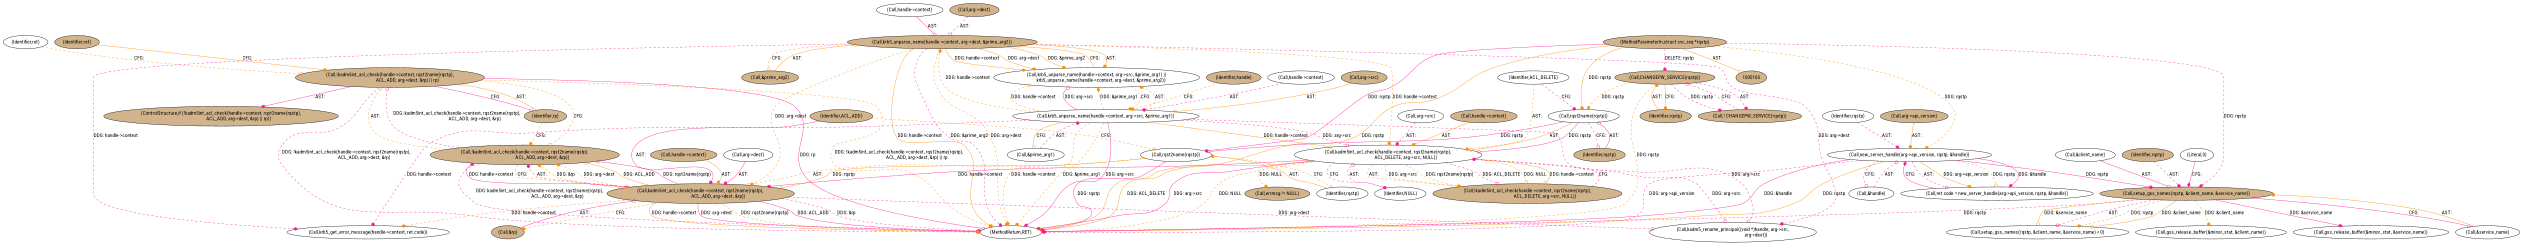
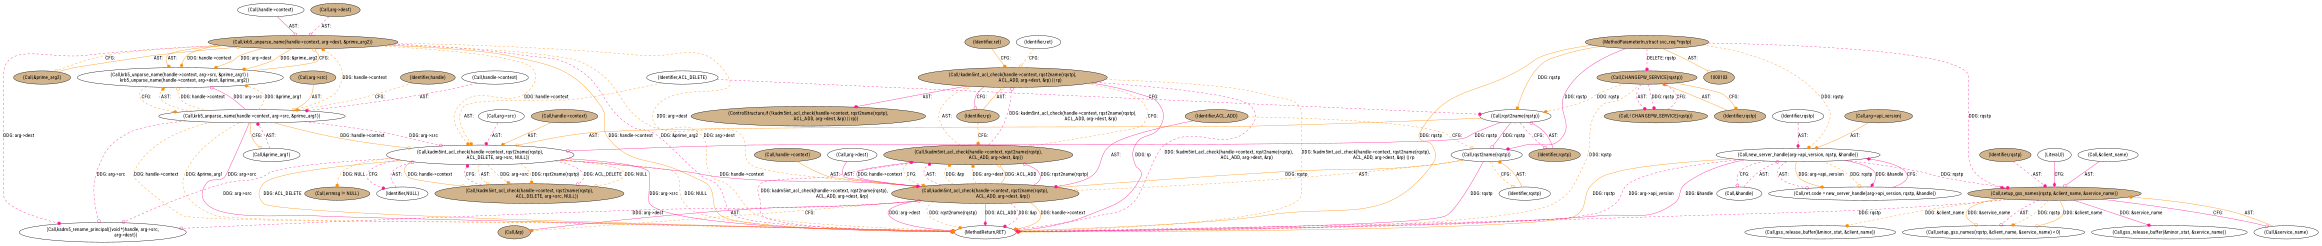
  digraph {
    fontname="Roboto Condensed"
    node [fillcolor=white fontname="Roboto Condensed" style=filled]
    edge [arrowhead=odot color=darkorange fontname="Roboto Condensed" style=dashed]
    n1 [fillcolor=tan label="(Call,!kadm5int_acl_check(handle->context, rqst2name(rqstp),\n                                ACL_ADD, arg->dest, &rp) || rp)"]
    n2 [fillcolor=tan label="(Call,!kadm5int_acl_check(handle->context, rqst2name(rqstp),\n                                ACL_ADD, arg->dest, &rp))"]
    n3 [fillcolor=tan label="(Identifier,rp)"]
    n4 [label="(MethodReturn,RET)"]
    n5 [fillcolor=tan label="(ControlStructure,if (!kadm5int_acl_check(handle->context, rqst2name(rqstp),\n                                ACL_ADD, arg->dest, &rp) || rp))"]
    n6 [fillcolor=tan label="(Call,kadm5int_acl_check(handle->context, rqst2name(rqstp),\n                                ACL_ADD, arg->dest, &rp))"]
-   n7 [label="(Call,krb5_get_error_message(handle->context, ret.code))"]
    n8 [fillcolor=tan label="(Call,&rp)"]
    n9 [label="(Call,kadm5_rename_principal((void *)handle, arg->src,\n                                          arg->dest))"]
    n10 [label="(Call,kadm5int_acl_check(handle->context, rqst2name(rqstp),\n                                ACL_DELETE, arg->src, NULL))"]
    n11 [fillcolor=tan label="(Call,errmsg != NULL)"]
    n12 [label="(Identifier,NULL)"]
    n13 [fillcolor=tan label="(Call,!kadm5int_acl_check(handle->context, rqst2name(rqstp),\n                                ACL_DELETE, arg->src, NULL))"]
    n14 [fillcolor=tan label="(Call,krb5_unparse_name(handle->context, arg->dest, &prime_arg2))"]
    n15 [label="(Call,krb5_unparse_name(handle->context, arg->src, &prime_arg1) ||\n        krb5_unparse_name(handle->context, arg->dest, &prime_arg2))"]
    n16 [fillcolor=tan label="(Call,&prime_arg2)"]
    n17 [label="(Call,krb5_unparse_name(handle->context, arg->src, &prime_arg1))"]
    n18 [label="(Call,&prime_arg1)"]
    n19 [label="(Call,rqst2name(rqstp))"]
    n20 [label="(Call,rqst2name(rqstp))"]
    n21 [fillcolor=tan label="(Identifier,rqstp)"]
    n22 [label="(Identifier,rqstp)"]
    n23 [fillcolor=tan label="(Call,CHANGEPW_SERVICE(rqstp))"]
    n24 [fillcolor=tan label="(Identifier,rqstp)"]
    n25 [fillcolor=tan label="(Call,! CHANGEPW_SERVICE(rqstp))"]
    n26 [fillcolor=tan label="(Call,setup_gss_names(rqstp, &client_name, &service_name))"]
    n27 [label="(Call,gss_release_buffer(&minor_stat, &client_name))"]
    n28 [label="(Call,gss_release_buffer(&minor_stat, &service_name))"]
    n29 [label="(Call,&service_name)"]
    n30 [label="(Call,setup_gss_names(rqstp, &client_name, &service_name) < 0)"]
    n31 [label="(Call,new_server_handle(arg->api_version, rqstp, &handle))"]
    n32 [label="(Call,&handle)"]
    n33 [label="(Call,ret.code = new_server_handle(arg->api_version, rqstp, &handle))"]
    n34 [fillcolor=tan label="(MethodParameterIn,struct svc_req *rqstp)"]
    1000103 [fillcolor=tan]
    n36 [fillcolor=tan label="(Identifier,handle)"]
    n37 [label="(Identifier,ret)"]
    n38 [label="(Call,handle->context)"]
    n39 [fillcolor=tan label="(Call,handle->context)"]
    n40 [label="(Identifier,ACL_DELETE)"]
    n41 [label="(Call,arg->src)"]
    n42 [fillcolor=tan label="(Identifier,rqstp)"]
    n43 [label="(Call,handle->context)"]
    n44 [fillcolor=tan label="(Call,handle->context)"]
    n45 [fillcolor=tan label="(Identifier,ACL_ADD)"]
    n46 [label="(Literal,0)"]
    n47 [fillcolor=tan label="(Call,arg->src)"]
    n48 [fillcolor=tan label="(Call,arg->dest)"]
    n49 [fillcolor=tan label="(Call,arg->api_version)"]
    n50 [label="(Call,arg->dest)"]
    n51 [label="(Identifier,rqstp)"]
    n52 [fillcolor=tan label="(Identifier,ret)"]
    n53 [label="(Call,&client_name)"]
    n1 -> n2 [label="CFG: "]
    n1 -> n3 [color=deeppink label="CFG: " style=solid]
    n1 -> n4 [color=deeppink label="DDG: rp" style=solid]
    n1 -> n4 [arrowhead=dot label="DDG: !kadm5int_acl_check(handle->context, rqst2name(rqstp),\n                                ACL_ADD, arg->dest, &rp) || rp"]
    n1 -> n4 [arrowhead=diamond color=deeppink label="DDG: !kadm5int_acl_check(handle->context, rqst2name(rqstp),\n                                ACL_ADD, arg->dest, &rp)"]
    n1 -> n5 [arrowhead=diamond color=deeppink label="AST: " style=solid]
    n2 -> n1 [label="AST: "]
    n2 -> n1 [color=deeppink label="DDG: kadm5int_acl_check(handle->context, rqst2name(rqstp),\n                                ACL_ADD, arg->dest, &rp)"]
    n2 -> n4 [arrowhead=diamond color=deeppink label="DDG: kadm5int_acl_check(handle->context, rqst2name(rqstp),\n                                ACL_ADD, arg->dest, &rp)"]
    n2 -> n6 [arrowhead=diamond label="CFG: "]
    n3 -> n1 [label="AST: " style=solid]
    n3 -> n2 [arrowhead=dot label="CFG: "]
    n6 -> n2 [arrowhead=dot color=deeppink label="AST: "]
    n6 -> n2 [arrowhead=dot label="DDG: &rp"]
    n6 -> n2 [arrowhead=dot label="DDG: arg->dest"]
    n6 -> n2 [label="DDG: ACL_ADD" style=solid]
    n6 -> n2 [color=deeppink label="DDG: rqst2name(rqstp)" style=solid]
    n6 -> n2 [arrowhead=diamond color=deeppink label="DDG: handle->context" style=solid]
    n6 -> n4 [arrowhead=diamond color=deeppink label="DDG: arg->dest" style=solid]
    n6 -> n4 [arrowhead=dot label="DDG: rqst2name(rqstp)"]
    n6 -> n4 [arrowhead=diamond color=deeppink label="DDG: ACL_ADD" style=solid]
    n6 -> n4 [arrowhead=dot color=deeppink label="DDG: &rp"]
    n6 -> n4 [arrowhead=diamond label="DDG: handle->context" style=solid]
-   n6 -> n7 [arrowhead=diamond label="DDG: handle->context"]
    n6 -> n8 [arrowhead=dot label="CFG: "]
    n6 -> n9 [color=deeppink label="DDG: arg->dest"]
    n8 -> n6 [color=deeppink label="AST: " style=solid]
    n10 -> n4 [arrowhead=diamond label="DDG: NULL"]
    n10 -> n4 [arrowhead=dot label="DDG: ACL_DELETE" style=solid]
    n10 -> n4 [arrowhead=dot color=deeppink label="DDG: arg->src" style=solid]
    n10 -> n6 [arrowhead=diamond color=deeppink label="DDG: handle->context" style=solid]
    n10 -> n9 [color=deeppink label="DDG: arg->src"]
    n10 -> n11 [arrowhead=dot label="DDG: NULL"]
    n10 -> n12 [arrowhead=dot color=deeppink label="CFG: "]
    n10 -> n13 [label="AST: "]
    n10 -> n13 [arrowhead=diamond label="DDG: arg->src"]
    n10 -> n13 [arrowhead=dot label="DDG: rqst2name(rqstp)"]
    n10 -> n13 [color=deeppink label="DDG: ACL_DELETE"]
    n10 -> n13 [label="DDG: NULL"]
    n10 -> n13 [label="DDG: handle->context" style=solid]
    n12 -> n10 [color=deeppink label="AST: "]
    n13 -> n10 [arrowhead=dot color=deeppink label="CFG: "]
    n14 -> n4 [arrowhead=diamond label="DDG: handle->context" style=solid]
    n14 -> n4 [arrowhead=dot color=deeppink label="DDG: &prime_arg2"]
    n14 -> n4 [arrowhead=dot label="DDG: arg->dest"]
    n14 -> n6 [arrowhead=diamond label="DDG: arg->dest"]
-   n14 -> n7 [arrowhead=diamond color=deeppink label="DDG: handle->context"]
    n14 -> n9 [arrowhead=dot color=deeppink label="DDG: arg->dest"]
    n14 -> n10 [arrowhead=dot label="DDG: handle->context"]
    n14 -> n15 [arrowhead=dot label="AST: " style=solid]
    n14 -> n15 [arrowhead=diamond label="DDG: handle->context" style=solid]
    n14 -> n15 [arrowhead=diamond label="DDG: arg->dest" style=solid]
    n14 -> n15 [arrowhead=dot label="DDG: &prime_arg2" style=solid]
    n14 -> n16 [label="CFG: "]
    n15 -> n14 [label="CFG: " style=solid]
    n15 -> n17 [arrowhead=diamond label="CFG: "]
    n16 -> n14 [label="AST: " style=solid]
    n17 -> n4 [arrowhead=diamond color=deeppink label="DDG: arg->src" style=solid]
    n17 -> n4 [arrowhead=diamond label="DDG: handle->context"]
    n17 -> n4 [arrowhead=dot label="DDG: &prime_arg1"]
-   n17 -> n7 [arrowhead=dot color=deeppink label="DDG: handle->context"]
    n17 -> n9 [color=deeppink label="DDG: arg->src"]
    n17 -> n10 [label="DDG: handle->context" style=solid]
    n17 -> n10 [color=deeppink label="DDG: arg->src"]
    n17 -> n14 [arrowhead=diamond label="DDG: handle->context"]
    n17 -> n15 [arrowhead=diamond label="AST: "]
    n17 -> n15 [label="DDG: handle->context"]
    n17 -> n15 [color=deeppink label="DDG: arg->src" style=solid]
    n17 -> n15 [arrowhead=diamond label="DDG: &prime_arg1"]
    n17 -> n18 [label="CFG: " style=solid]
    n18 -> n17 [arrowhead=dot color=deeppink label="AST: "]
    n19 -> n10 [label="AST: " style=solid]
    n19 -> n10 [color=deeppink label="DDG: rqstp" style=solid]
    n19 -> n20 [color=deeppink label="DDG: rqstp" style=solid]
    n19 -> n21 [color=deeppink label="CFG: "]
    n20 -> n4 [arrowhead=diamond color=deeppink label="DDG: rqstp" style=solid]
    n20 -> n6 [label="AST: "]
    n20 -> n6 [label="DDG: rqstp" style=solid]
    n20 -> n22 [label="CFG: "]
    n21 -> n19 [color=deeppink label="AST: " style=solid]
    n22 -> n20 [arrowhead=dot label="AST: " style=solid]
    n23 -> n4 [arrowhead=dot label="DDG: rqstp"]
    n23 -> n19 [arrowhead=diamond label="DDG: rqstp"]
    n23 -> n24 [arrowhead=dot label="CFG: " style=solid]
    n23 -> n25 [arrowhead=dot color=deeppink label="AST: "]
    n23 -> n25 [arrowhead=dot color=deeppink label="DDG: rqstp"]
    n24 -> n23 [arrowhead=dot label="AST: " style=solid]
    n25 -> n23 [color=deeppink label="CFG: "]
    n26 -> n4 [arrowhead=dot color=deeppink label="DDG: rqstp"]
    n26 -> n27 [arrowhead=dot label="DDG: &client_name"]
    n26 -> n28 [arrowhead=diamond color=deeppink label="DDG: &service_name" style=solid]
    n26 -> n29 [color=deeppink label="CFG: " style=solid]
    n26 -> n30 [color=deeppink label="AST: "]
    n26 -> n30 [arrowhead=diamond label="DDG: rqstp"]
    n26 -> n30 [label="DDG: &client_name" style=solid]
    n26 -> n30 [label="DDG: &service_name" style=solid]
    n29 -> n26 [arrowhead=dot label="AST: " style=solid]
    n31 -> n4 [arrowhead=diamond label="DDG: rqstp" style=solid]
    n31 -> n4 [arrowhead=diamond color=deeppink label="DDG: arg->api_version"]
    n31 -> n4 [arrowhead=diamond color=deeppink label="DDG: &handle" style=solid]
-   n31 -> n26 [arrowhead=dot color=deeppink label="DDG: rqstp" style=solid]
+   n31 -> n26 [arrowhead=dot color=deeppink label="DDG: rqstp"]
    n31 -> n32 [color=deeppink label="CFG: "]
    n31 -> n33 [color=deeppink label="AST: "]
    n31 -> n33 [arrowhead=diamond label="DDG: arg->api_version" style=solid]
    n31 -> n33 [label="DDG: rqstp"]
    n31 -> n33 [arrowhead=diamond color=deeppink label="DDG: &handle" style=solid]
    n32 -> n31 [color=deeppink label="AST: "]
    n33 -> n31 [arrowhead=diamond color=deeppink label="CFG: " style=solid]
    n34 -> n4 [label="DDG: rqstp" style=solid]
    n34 -> n19 [arrowhead=dot label="DDG: rqstp" style=solid]
    n34 -> n20 [arrowhead=dot color=deeppink label="DDG: rqstp" style=solid]
    n34 -> n23 [arrowhead=dot color=deeppink label="DELETE: rqstp"]
    n34 -> n26 [arrowhead=diamond color=deeppink label="DDG: rqstp"]
    n34 -> n31 [arrowhead=dot label="DDG: rqstp"]
    n34 -> 1000103 [label="AST: " style=solid]
    n36 -> n17 [arrowhead=diamond label="CFG: "]
    n37 -> n1 [label="CFG: "]
    n38 -> n17 [arrowhead=dot color=deeppink label="AST: "]
    n39 -> n6 [arrowhead=diamond label="AST: " style=solid]
    n40 -> n10 [arrowhead=dot label="AST: "]
    n40 -> n19 [arrowhead=dot color=deeppink label="CFG: "]
    n41 -> n10 [arrowhead=dot color=deeppink label="AST: "]
    n42 -> n26 [arrowhead=dot color=deeppink label="AST: "]
    n43 -> n14 [color=deeppink label="AST: " style=solid]
    n44 -> n10 [arrowhead=diamond label="AST: " style=solid]
    n45 -> n6 [arrowhead=dot color=deeppink label="AST: " style=solid]
    n45 -> n20 [label="CFG: "]
    n46 -> n26 [arrowhead=diamond color=deeppink label="CFG: " style=solid]
    n47 -> n17 [label="AST: " style=solid]
    n48 -> n14 [color=deeppink label="AST: "]
    n49 -> n31 [arrowhead=dot label="AST: " style=solid]
    n50 -> n6 [arrowhead=dot color=deeppink label="AST: " style=solid]
    n51 -> n31 [arrowhead=diamond color=deeppink label="AST: "]
    n52 -> n1 [arrowhead=dot label="CFG: " style=solid]
    n53 -> n26 [color=deeppink label="AST: " style=solid]
  }
